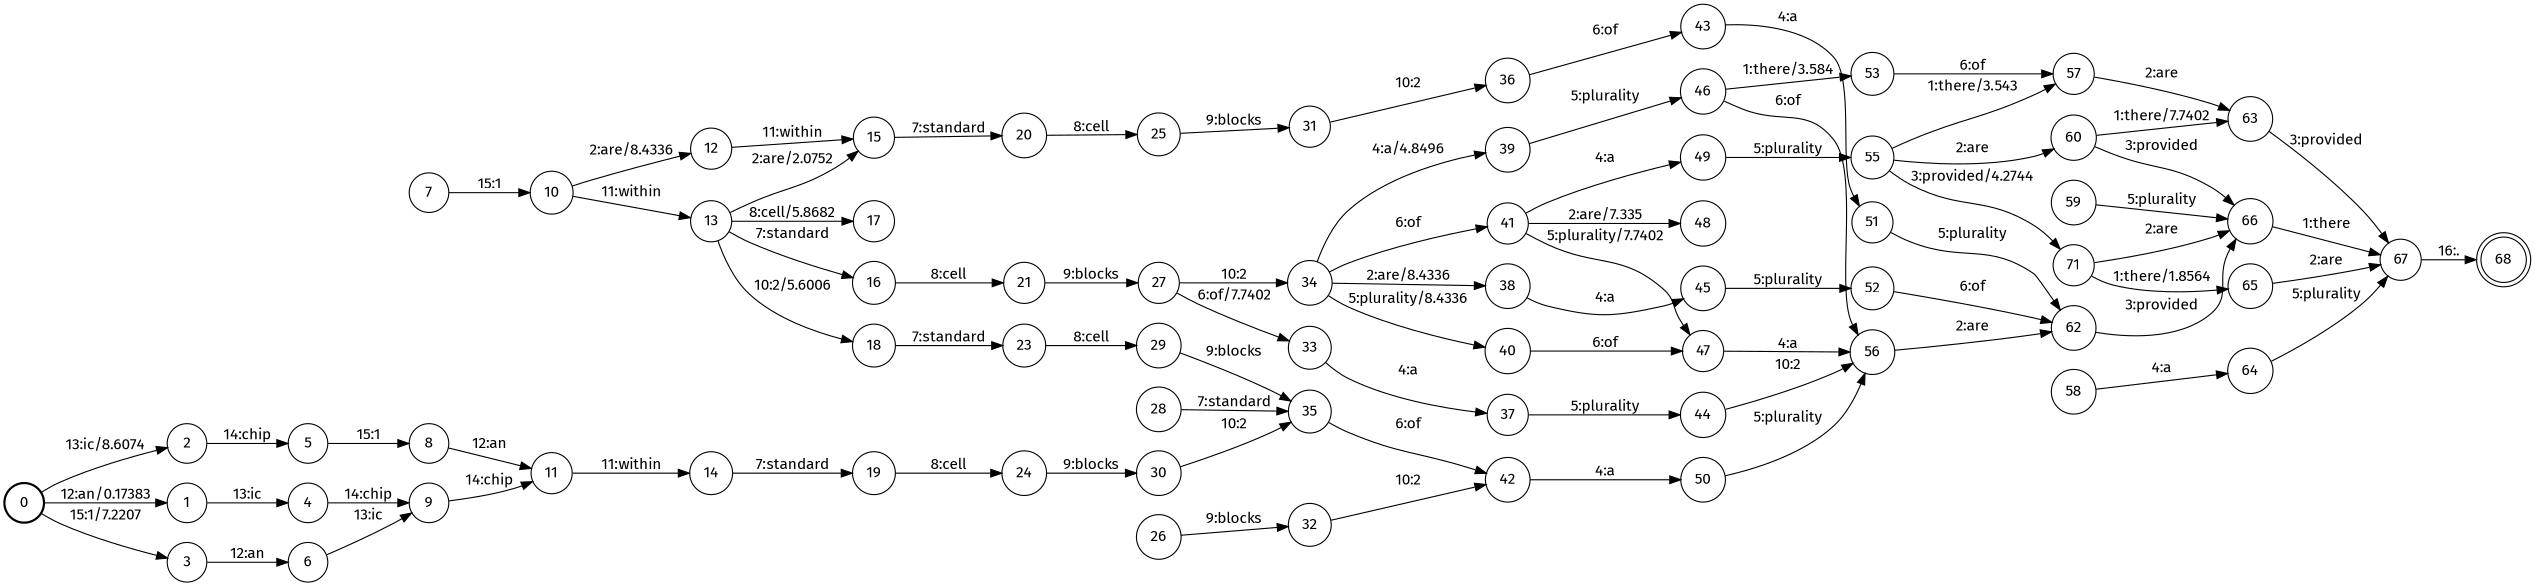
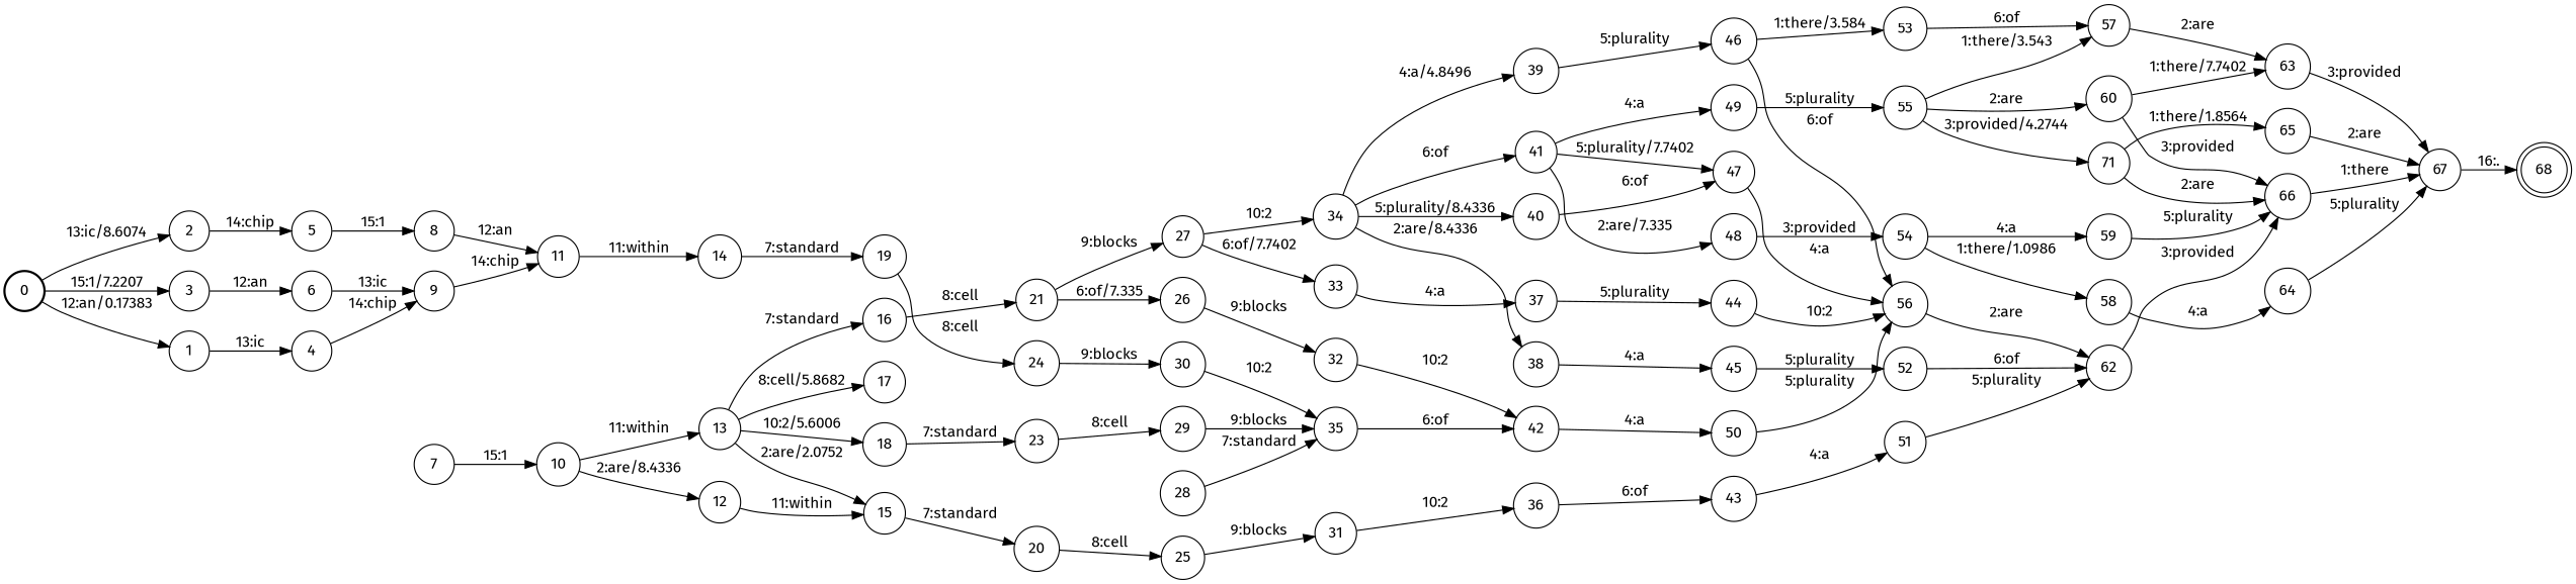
  digraph {
    fontname="Fira Sans"
    nodesep=0.25
    rankdir=LR
    ranksep=0.4
    node [fontname="Fira Sans" fontsize=14 shape=circle style=solid]
    edge [fontname="Fira Sans" fontsize=14]
    n1 [label=0 style=bold]
    n2 [label=1]
    n3 [label=2]
    n4 [label=3]
    n5 [label=4]
    n6 [label=5]
    n7 [label=6]
    n8 [label=9]
    n9 [label=8]
    n10 [label=7]
    n11 [label=10]
    n12 [label=11]
    n13 [label=12]
    n14 [label=13]
    n15 [label=14]
    n16 [label=15]
    n17 [label=16]
    n18 [label=17]
    n19 [label=18]
    n20 [label=19]
    n21 [label=20]
    n22 [label=21]
    n23 [label=23]
    n24 [label=24]
    n25 [label=25]
    n26 [label=26]
    n27 [label=27]
    n28 [label=29]
    n29 [label=30]
    n30 [label=31]
    n31 [label=32]
    n32 [label=33]
    n33 [label=34]
    n34 [label=28]
    n35 [label=35]
    n36 [label=36]
    n37 [label=42]
    n38 [label=37]
    n39 [label=38]
    n40 [label=39]
    n41 [label=40]
    n42 [label=41]
    n43 [label=43]
    n44 [label=50]
    n45 [label=44]
    n46 [label=45]
    n47 [label=46]
    n48 [label=47]
    n49 [label=48]
    n50 [label=49]
    n51 [label=51]
    n52 [label=56]
    n53 [label=52]
    n54 [label=53]
+   n55 [label=54]
    n56 [label=55]
    n57 [label=62]
    n58 [label=57]
    n59 [label=58]
    n60 [label=59]
    n61 [label=60]
    n62 [label=71]
    n63 [label=66]
    n64 [label=63]
    n65 [label=64]
    n66 [label=65]
    n67 [label=67]
    n68 [label=68 shape=doublecircle]
    n1 -> n2 [label="12:an/0.17383"]
    n1 -> n3 [label="13:ic/8.6074"]
    n1 -> n4 [label="15:1/7.2207"]
    n2 -> n5 [label="13:ic"]
    n3 -> n6 [label="14:chip"]
    n4 -> n7 [label="12:an"]
    n5 -> n8 [label="14:chip"]
    n6 -> n9 [label="15:1"]
    n7 -> n8 [label="13:ic"]
    n8 -> n12 [label="14:chip"]
    n9 -> n12 [label="12:an"]
    n10 -> n11 [label="15:1"]
    n11 -> n13 [label="2:are/8.4336"]
    n11 -> n14 [label="11:within"]
    n12 -> n15 [label="11:within"]
    n13 -> n16 [label="11:within"]
    n14 -> n16 [label="2:are/2.0752"]
    n14 -> n17 [label="7:standard"]
    n14 -> n18 [label="8:cell/5.8682"]
    n14 -> n19 [label="10:2/5.6006"]
    n15 -> n20 [label="7:standard"]
    n16 -> n21 [label="7:standard"]
    n17 -> n22 [label="8:cell"]
    n19 -> n23 [label="7:standard"]
    n20 -> n24 [label="8:cell"]
    n21 -> n25 [label="8:cell"]
+   n22 -> n26 [label="6:of/7.335"]
    n22 -> n27 [label="9:blocks"]
    n23 -> n28 [label="8:cell"]
    n24 -> n29 [label="9:blocks"]
    n25 -> n30 [label="9:blocks"]
    n26 -> n31 [label="9:blocks"]
    n27 -> n32 [label="6:of/7.7402"]
    n27 -> n33 [label="10:2"]
    n28 -> n35 [label="9:blocks"]
    n29 -> n35 [label="10:2"]
    n30 -> n36 [label="10:2"]
    n31 -> n37 [label="10:2"]
    n32 -> n38 [label="4:a"]
    n33 -> n39 [label="2:are/8.4336"]
    n33 -> n40 [label="4:a/4.8496"]
    n33 -> n41 [label="5:plurality/8.4336"]
    n33 -> n42 [label="6:of"]
    n34 -> n35 [label="7:standard"]
    n35 -> n37 [label="6:of"]
    n36 -> n43 [label="6:of"]
    n37 -> n44 [label="4:a"]
    n38 -> n45 [label="5:plurality"]
    n39 -> n46 [label="4:a"]
    n40 -> n47 [label="5:plurality"]
    n41 -> n48 [label="6:of"]
    n42 -> n48 [label="5:plurality/7.7402"]
    n42 -> n49 [label="2:are/7.335"]
    n42 -> n50 [label="4:a"]
    n43 -> n51 [label="4:a"]
    n44 -> n52 [label="5:plurality"]
    n45 -> n52 [label="10:2"]
    n46 -> n53 [label="5:plurality"]
    n47 -> n52 [label="6:of"]
    n47 -> n54 [label="1:there/3.584"]
    n48 -> n52 [label="4:a"]
+   n49 -> n55 [label="3:provided"]
    n50 -> n56 [label="5:plurality"]
    n51 -> n57 [label="5:plurality"]
    n52 -> n57 [label="2:are"]
    n53 -> n57 [label="6:of"]
    n54 -> n58 [label="6:of"]
+   n55 -> n59 [label="1:there/1.0986"]
+   n55 -> n60 [label="4:a"]
    n56 -> n58 [label="1:there/3.543"]
    n56 -> n61 [label="2:are"]
    n56 -> n62 [label="3:provided/4.2744"]
    n57 -> n63 [label="3:provided"]
    n58 -> n64 [label="2:are"]
    n59 -> n65 [label="4:a"]
    n60 -> n63 [label="5:plurality"]
    n61 -> n63 [label="3:provided"]
    n61 -> n64 [label="1:there/7.7402"]
    n62 -> n63 [label="2:are"]
    n62 -> n66 [label="1:there/1.8564"]
    n63 -> n67 [label="1:there"]
    n64 -> n67 [label="3:provided"]
    n65 -> n67 [label="5:plurality"]
    n66 -> n67 [label="2:are"]
    n67 -> n68 [label="16:."]
  }
